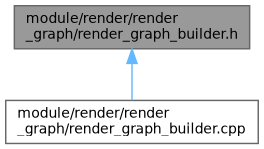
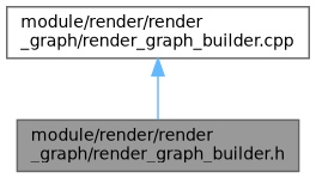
  digraph {
    node [fontname=Helvetica fontsize=10 shape=box style=filled]
    n1 [color=gray40 fillcolor=grey60 fontcolor=black height=0.2 label="module/render/render\l_graph/render_graph_builder.h" width=0.4]
    n2 [color=grey40 fillcolor=white height=0.2 label="module/render/render\l_graph/render_graph_builder.cpp" width=0.4]
-   n1 -> n2 [color=steelblue1 dir=back fontname=Helvetica fontsize=10 labelfontname=Helvetica labelfontsize=10 style=solid]
+   n2 -> n1 [color=steelblue1 dir=back fontname=Helvetica fontsize=10 labelfontname=Helvetica labelfontsize=10 style=solid]
  }
